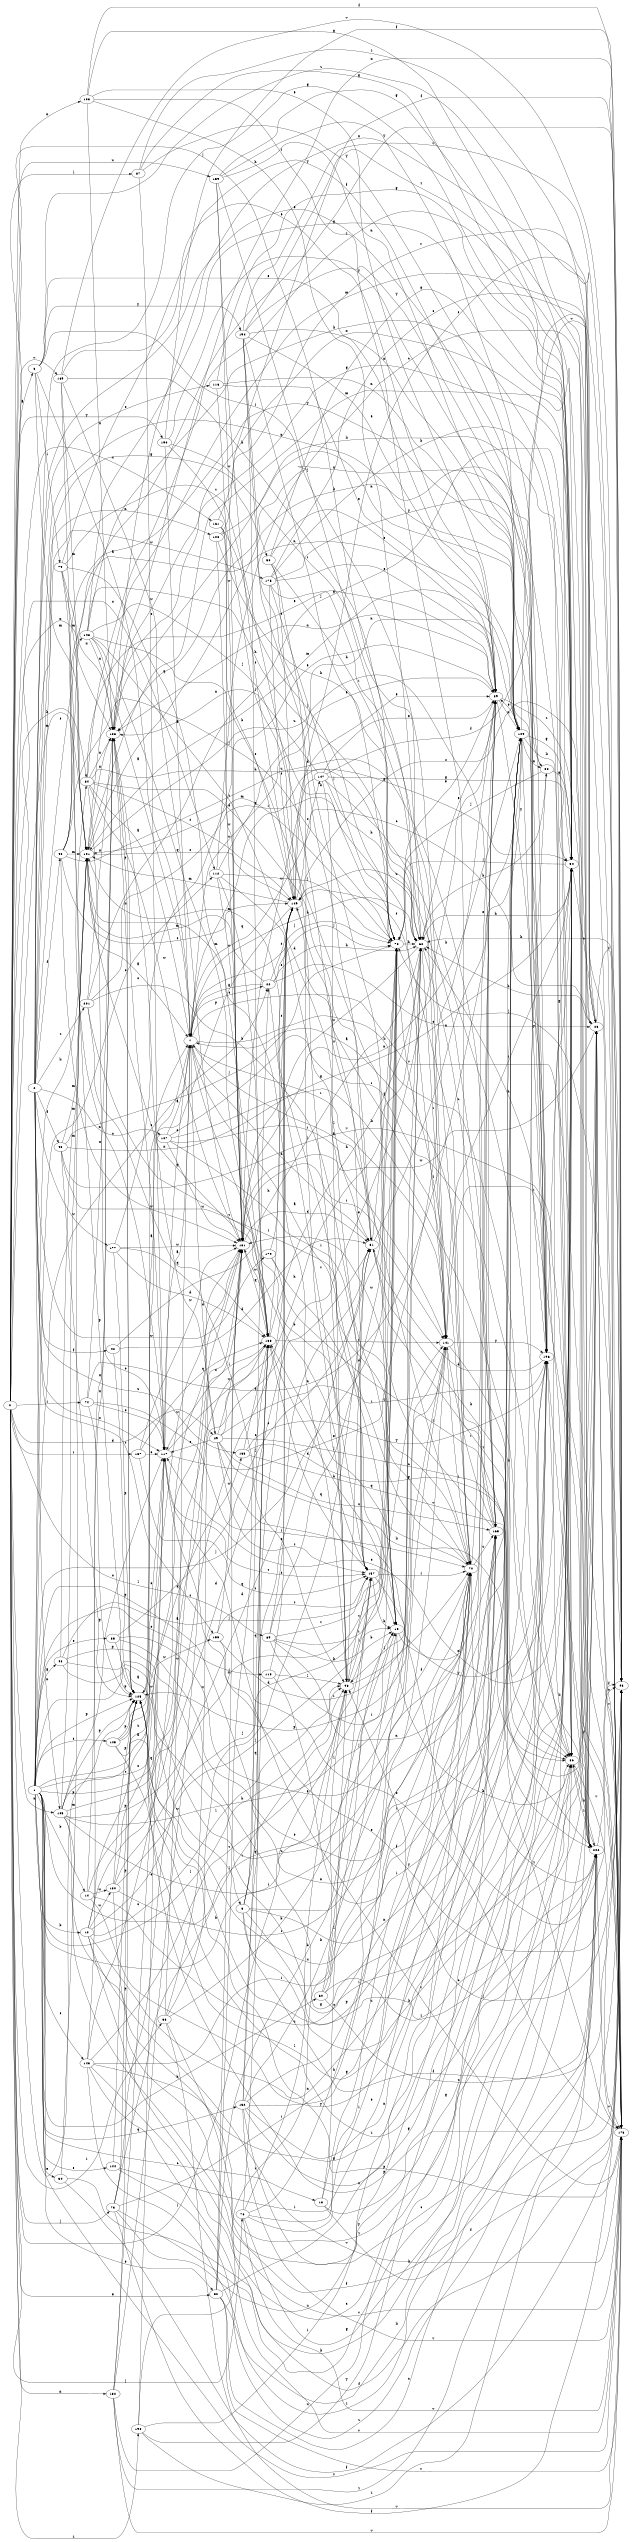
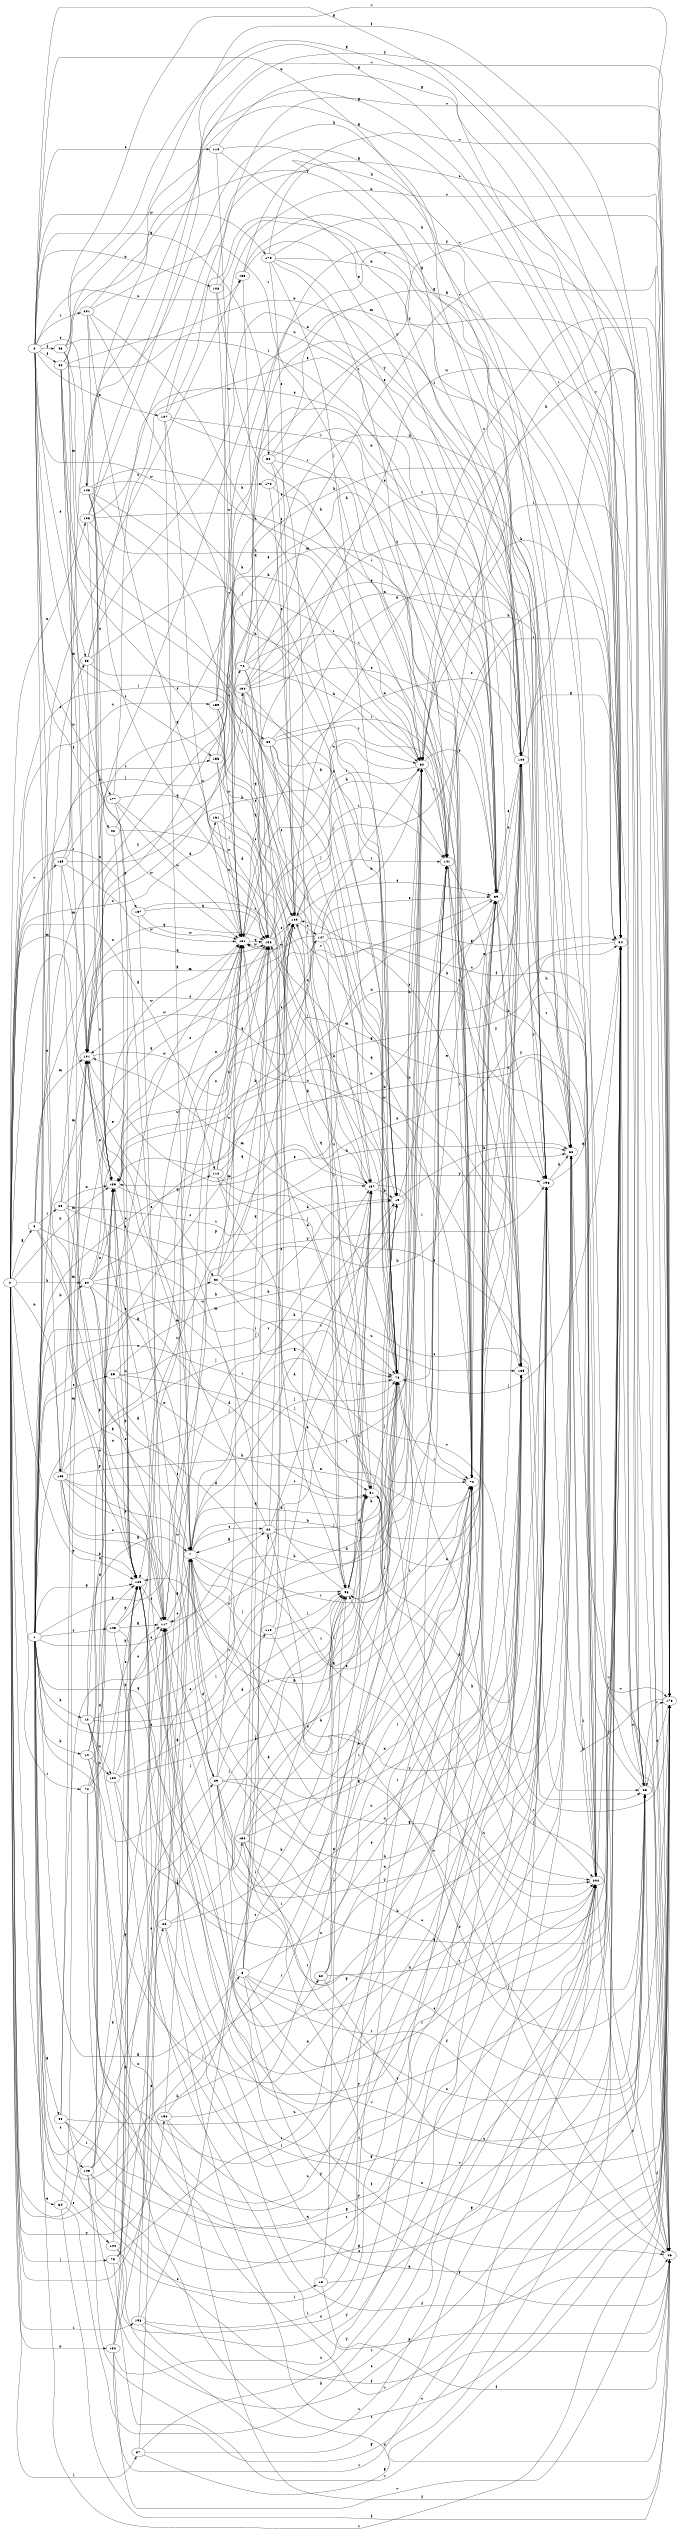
  strict digraph {
    rankdir=LR
    0
    3
    29
    32
    n5 [label=74]
    66
    73
    76
    78
    84
    87
    89
    93
    101
    103
    105
    112
    125
    137
    159
    161
    169
    182
    188
    190
    198
    7
    39
-   69 [label=79]
+   69
    70
    194
    202
    117
    46
    86
    23
    165
    196
    157
    181
    15
    133
    173
    109
    31
    141
    54
    62
    149
    1
    6
    12
    14
    18
    22
    34
    35
    38
    48
    60
    113
    132
    143
    144
    145
    147
    155
    163
    180
    2
    40
    43
    n73 [label=42]
    50
    107
    108
    116
    148
    175
    177
    179
    201
    0 -> 3 [label=a]
    0 -> 29 [label=d]
    0 -> 32 [label=e]
    0 -> n5 [label=i]
    0 -> 66 [label=i]
    0 -> 73 [label=j]
    0 -> 76 [label=j]
    0 -> 78 [label=j]
    0 -> 84 [label=k]
    0 -> 87 [label=l]
    0 -> 89 [label=l]
    0 -> 93 [label=l]
    0 -> 101 [label=m]
    0 -> 103 [label=n]
    0 -> 105 [label=n]
    0 -> 112 [label=o]
    0 -> 125 [label=p]
    0 -> 137 [label=r]
    0 -> 159 [label=u]
    0 -> 161 [label=u]
    0 -> 169 [label=v]
    0 -> 182 [label=x]
    0 -> 188 [label=x]
    0 -> 190 [label=y]
    0 -> 198 [label=z]
    3 -> 101 [label=m]
    3 -> 7 [label=a]
    3 -> 39 [label=e]
    3 -> 69 [label=i]
    3 -> 70 [label=i]
    3 -> 194 [label=y]
    3 -> 202 [label=z]
    29 -> 188 [label=x]
    29 -> 39 [label=e]
    29 -> 117 [label=o]
    29 -> 46 [label=f]
    29 -> 86 [label=k]
    29 -> 23 [label=c]
    29 -> 165 [label=u]
    29 -> 196 [label=y]
    29 -> 157 [label=t]
    29 -> 181 [label=w]
    32 -> 86 [label=k]
    32 -> 23 [label=c]
    32 -> 165 [label=u]
    32 -> 181 [label=w]
    32 -> 15 [label=b]
    32 -> 133 [label=q]
    32 -> 173 [label=v]
    n5 -> 125 [label=p]
    n5 -> 188 [label=x]
    n5 -> 70 [label=i]
    n5 -> 117 [label=o]
    n5 -> 109 [label=n]
    66 -> 7 [label=a]
    66 -> 196 [label=y]
    66 -> 181 [label=w]
    66 -> 15 [label=b]
    66 -> 173 [label=v]
    66 -> 31 [label=d]
    73 -> 93 [label=l]
    73 -> 125 [label=p]
    73 -> 165 [label=u]
    73 -> 181 [label=w]
    73 -> 141 [label=r]
    73 -> 54 [label=g]
    76 -> 93 [label=l]
    76 -> 39 [label=e]
    76 -> 70 [label=i]
    76 -> 86 [label=k]
    76 -> 133 [label=q]
    76 -> 173 [label=v]
    76 -> 62 [label=h]
    78 -> 101 [label=m]
    78 -> 39 [label=e]
    78 -> 70 [label=i]
    78 -> 62 [label=h]
    84 -> 188 [label=x]
    84 -> 7 [label=a]
    84 -> 39 [label=e]
    84 -> 202 [label=z]
    84 -> 117 [label=o]
    84 -> 181 [label=w]
    84 -> 31 [label=d]
    84 -> 62 [label=h]
    84 -> 149 [label=s]
    87 -> 202 [label=z]
    87 -> 117 [label=o]
    87 -> 196 [label=y]
    87 -> 54 [label=g]
    89 -> 78 [label=j]
    89 -> 70 [label=i]
    89 -> 157 [label=t]
    89 -> 15 [label=b]
    89 -> 109 [label=n]
    89 -> 141 [label=r]
    89 -> 149 [label=s]
    93 -> 101 [label=m]
    93 -> 70 [label=i]
    93 -> 157 [label=t]
    93 -> 15 [label=b]
    93 -> 31 [label=d]
    101 -> 188 [label=x]
    101 -> 7 [label=a]
    101 -> 86 [label=k]
    101 -> 165 [label=u]
    101 -> 133 [label=q]
    101 -> 149 [label=s]
    103 -> 188 [label=x]
    103 -> 39 [label=e]
    103 -> 70 [label=i]
    103 -> 46 [label=f]
    103 -> 54 [label=g]
    103 -> 62 [label=h]
    105 -> 78 [label=j]
    105 -> 101 [label=m]
    105 -> 125 [label=p]
    105 -> 70 [label=i]
    105 -> 117 [label=o]
    105 -> 46 [label=f]
    105 -> 181 [label=w]
    105 -> 173 [label=v]
    105 -> 31 [label=d]
    105 -> 62 [label=h]
    112 -> 78 [label=j]
    112 -> 23 [label=c]
    112 -> 181 [label=w]
    112 -> 133 [label=q]
    112 -> 109 [label=n]
    112 -> 31 [label=d]
    125 -> 188 [label=x]
    125 -> 202 [label=z]
    125 -> 117 [label=o]
    137 -> 117 [label=o]
    137 -> 157 [label=t]
    137 -> 181 [label=w]
    137 -> 133 [label=q]
    159 -> 78 [label=j]
    159 -> 196 [label=y]
    159 -> 181 [label=w]
    159 -> 109 [label=n]
    159 -> 54 [label=g]
    159 -> 149 [label=s]
    161 -> 78 [label=j]
    161 -> 46 [label=f]
    161 -> 181 [label=w]
    161 -> 149 [label=s]
    169 -> 101 [label=m]
    169 -> 125 [label=p]
    169 -> 39 [label=e]
    169 -> 181 [label=w]
    169 -> 173 [label=v]
    169 -> 62 [label=h]
    182 -> 125 [label=p]
    182 -> 202 [label=z]
    182 -> 117 [label=o]
    182 -> 165 [label=u]
    182 -> 181 [label=w]
    182 -> 173 [label=v]
    188 -> 125 [label=p]
    188 -> 117 [label=o]
    188 -> 86 [label=k]
    188 -> 54 [label=g]
    190 -> 93 [label=l]
    190 -> 7 [label=a]
    190 -> 46 [label=f]
    190 -> 196 [label=y]
    190 -> 141 [label=r]
    198 -> 70 [label=i]
    198 -> 202 [label=z]
    198 -> 117 [label=o]
    198 -> 196 [label=y]
    198 -> 157 [label=t]
    7 -> 29 [label=d]
    7 -> 78 [label=j]
    7 -> 39 [label=e]
    7 -> 117 [label=o]
    7 -> 86 [label=k]
    7 -> 23 [label=c]
    7 -> 15 [label=b]
    7 -> 173 [label=v]
    7 -> 31 [label=d]
    7 -> 141 [label=r]
    7 -> 54 [label=g]
    7 -> 62 [label=h]
    7 -> 22 [label=c]
    39 -> 188 [label=x]
    39 -> 202 [label=z]
    39 -> 196 [label=y]
    39 -> 109 [label=n]
    69 -> 101 [label=m]
    69 -> 188 [label=x]
    69 -> 117 [label=o]
    69 -> 196 [label=y]
    69 -> 157 [label=t]
    69 -> 133 [label=q]
    70 -> 7 [label=a]
    70 -> 39 [label=e]
    70 -> 202 [label=z]
-   70 -> 165 [label=u]
+   39 -> 165 [label=u]
    70 -> 133 [label=q]
    194 -> 78 [label=j]
    194 -> 39 [label=e]
    194 -> 202 [label=z]
    194 -> 196 [label=y]
    194 -> 15 [label=b]
    194 -> 133 [label=q]
    194 -> 173 [label=v]
    194 -> 109 [label=n]
    194 -> 31 [label=d]
    202 -> 101 [label=m]
    202 -> 46 [label=f]
    202 -> 86 [label=k]
-   202 -> 173 [label=v]
+   202 -> 54 [label=v]
    202 -> 62 [label=h]
    117 -> 7 [label=a]
    117 -> 39 [label=e]
    117 -> 46 [label=f]
    117 -> 157 [label=t]
    117 -> 62 [label=h]
    46 -> 78 [label=j]
    46 -> 93 [label=l]
    46 -> 125 [label=p]
    46 -> 188 [label=x]
    46 -> 62 [label=h]
    86 -> 202 [label=z]
    86 -> 173 [label=v]
    23 -> 101 [label=m]
    23 -> 188 [label=x]
    23 -> 46 [label=f]
    23 -> 181 [label=w]
    23 -> 173 [label=v]
-   23 -> 62 [label=h]
+   23 -> 62 [label=l]
    23 -> 149 [label=s]
    165 -> 7 [label=a]
    165 -> 181 [label=w]
    165 -> 141 [label=r]
    165 -> 149 [label=s]
    196 -> 125 [label=p]
    196 -> 86 [label=k]
    196 -> 31 [label=d]
    196 -> 54 [label=g]
    157 -> 93 [label=l]
    157 -> 101 [label=m]
    157 -> 70 [label=i]
    157 -> 196 [label=y]
    157 -> 15 [label=b]
    157 -> 133 [label=q]
    181 -> 133 [label=q]
    181 -> 109 [label=n]
    181 -> 31 [label=d]
    181 -> 141 [label=r]
    15 -> 7 [label=a]
    15 -> 86 [label=k]
    15 -> 109 [label=n]
    133 -> 117 [label=o]
    133 -> 181 [label=w]
    133 -> 15 [label=b]
    133 -> 141 [label=r]
    133 -> 62 [label=h]
    133 -> 149 [label=s]
    173 -> 125 [label=p]
    173 -> 117 [label=o]
    173 -> 23 [label=c]
    173 -> 196 [label=y]
    173 -> 141 [label=r]
    173 -> 149 [label=s]
    109 -> 101 [label=m]
    109 -> 39 [label=e]
    109 -> 86 [label=k]
    109 -> 196 [label=y]
    109 -> 173 [label=v]
    109 -> 54 [label=g]
    31 -> 78 [label=j]
    31 -> 202 [label=z]
    31 -> 86 [label=k]
    31 -> 109 [label=n]
    31 -> 149 [label=s]
    141 -> 125 [label=p]
    141 -> 70 [label=i]
    141 -> 86 [label=k]
    141 -> 196 [label=y]
    54 -> 78 [label=j]
    54 -> 188 [label=x]
    54 -> 117 [label=o]
    54 -> 23 [label=c]
    54 -> 141 [label=r]
    54 -> 62 [label=h]
    62 -> 93 [label=l]
    62 -> 39 [label=e]
    62 -> 165 [label=u]
    62 -> 181 [label=w]
    62 -> 141 [label=r]
    149 -> 101 [label=m]
    149 -> 125 [label=p]
    149 -> 39 [label=e]
    149 -> 165 [label=u]
    149 -> 141 [label=r]
    149 -> 147 [label=s]
    1 -> 32 [label=e]
    1 -> 78 [label=j]
    1 -> 84 [label=k]
    1 -> 93 [label=l]
    1 -> 112 [label=o]
    1 -> 125 [label=p]
    1 -> 15 [label=b]
    1 -> 133 [label=q]
    1 -> 173 [label=v]
    1 -> 141 [label=r]
    1 -> 6 [label=a]
    1 -> 12 [label=b]
    1 -> 14 [label=b]
    1 -> 18 [label=c]
    1 -> 22 [label=c]
    1 -> 34 [label=e]
    1 -> 35 [label=e]
    1 -> 38 [label=e]
    1 -> 48 [label=g]
    1 -> 60 [label=h]
    1 -> 113 [label=o]
    1 -> 132 [label=q]
    1 -> 143 [label=s]
    1 -> 144 [label=s]
    1 -> 145 [label=s]
+   1 -> 147 [label=s]
    1 -> 155 [label=t]
    1 -> 163 [label=u]
    6 -> 39 [label=e]
    6 -> 202 [label=z]
    6 -> 46 [label=f]
    6 -> 86 [label=k]
    6 -> 133 [label=q]
    6 -> 109 [label=n]
    6 -> 149 [label=s]
    6 -> 22 [label=c]
    12 -> 78 [label=j]
    12 -> 93 [label=l]
    12 -> 7 [label=a]
    12 -> 46 [label=f]
    12 -> 173 [label=v]
    12 -> 109 [label=n]
    12 -> 149 [label=s]
    12 -> 180 [label=w]
    14 -> 188 [label=x]
    14 -> 165 [label=u]
    14 -> 196 [label=y]
    14 -> 133 [label=q]
    14 -> 180 [label=w]
    18 -> 93 [label=l]
    18 -> 70 [label=i]
    18 -> 46 [label=f]
    18 -> 54 [label=g]
    22 -> 78 [label=j]
    22 -> 101 [label=m]
    22 -> 7 [label=a]
    22 -> 23 [label=c]
    22 -> 157 [label=t]
    22 -> 62 [label=h]
    22 -> 149 [label=s]
    34 -> 101 [label=m]
    34 -> 46 [label=f]
    34 -> 86 [label=k]
    35 -> 78 [label=j]
    35 -> 125 [label=p]
    35 -> 39 [label=e]
    35 -> 109 [label=n]
+   35 -> 62 [label=h]
    38 -> 78 [label=j]
    38 -> 188 [label=x]
-   109 -> 38 [label=n]
+   38 -> 109 [label=n]
    38 -> 54 [label=g]
    38 -> 62 [label=h]
    48 -> 78 [label=j]
    48 -> 101 [label=m]
-   73 -> 46 [label=f]
+   48 -> 46 [label=f]
    48 -> 23 [label=c]
    48 -> 165 [label=u]
    48 -> 54 [label=g]
    60 -> 78 [label=j]
    60 -> 93 [label=l]
    60 -> 70 [label=i]
    60 -> 202 [label=z]
    60 -> 23 [label=c]
    113 -> 93 [label=l]
    113 -> 196 [label=y]
    113 -> 149 [label=s]
    132 -> 70 [label=i]
    132 -> 23 [label=c]
    132 -> 165 [label=u]
    132 -> 15 [label=b]
    132 -> 133 [label=q]
    132 -> 173 [label=v]
    132 -> 109 [label=n]
    132 -> 31 [label=d]
    132 -> 54 [label=g]
    143 -> 188 [label=x]
    143 -> 70 [label=i]
    143 -> 202 [label=z]
    143 -> 23 [label=c]
    143 -> 157 [label=t]
    143 -> 181 [label=w]
    143 -> 173 [label=v]
    143 -> 54 [label=g]
    144 -> 125 [label=p]
    144 -> 70 [label=i]
    144 -> 202 [label=z]
    145 -> 125 [label=p]
-   145 -> 7 [label=a]
+   145 -> 117 [label=a]
    145 -> 165 [label=u]
    145 -> 181 [label=w]
    145 -> 54 [label=g]
    147 -> 93 [label=l]
    147 -> 188 [label=x]
    147 -> 39 [label=e]
    147 -> 46 [label=f]
    147 -> 86 [label=k]
    147 -> 181 [label=w]
    147 -> 54 [label=g]
    147 -> 62 [label=h]
    155 -> 157 [label=t]
    155 -> 181 [label=w]
    155 -> 173 [label=v]
    155 -> 141 [label=r]
    163 -> 196 [label=y]
    163 -> 133 [label=q]
    163 -> 173 [label=v]
    163 -> 54 [label=g]
    180 -> 78 [label=j]
    180 -> 125 [label=p]
    180 -> 202 [label=z]
    180 -> 117 [label=o]
    180 -> 31 [label=d]
    180 -> 141 [label=r]
    2 -> 105 [label=n]
    2 -> 117 [label=o]
    2 -> 109 [label=n]
    2 -> 54 [label=g]
    2 -> 38 [label=e]
    2 -> 155 [label=t]
    2 -> 163 [label=u]
    2 -> 40 [label=f]
    2 -> 43 [label=f]
    2 -> n73 [label=f]
    2 -> 50 [label=g]
    2 -> 107 [label=n]
    2 -> 108 [label=n]
    2 -> 116 [label=o]
    2 -> 148 [label=s]
    2 -> 175 [label=w]
    2 -> 177 [label=w]
    2 -> 179 [label=w]
    2 -> 201 [label=z]
    40 -> 78 [label=j]
    40 -> 101 [label=m]
    40 -> 46 [label=f]
    40 -> 165 [label=u]
    40 -> 196 [label=y]
    40 -> 181 [label=w]
    40 -> 109 [label=n]
    40 -> 149 [label=s]
    43 -> 78 [label=j]
    43 -> 101 [label=m]
    43 -> 125 [label=p]
    43 -> 70 [label=i]
    43 -> 173 [label=v]
    43 -> 54 [label=g]
    n73 -> 125 [label=p]
    n73 -> 31 [label=d]
    n73 -> 62 [label=h]
    50 -> 93 [label=l]
    50 -> 39 [label=e]
    50 -> 54 [label=g]
    50 -> 62 [label=h]
    50 -> 149 [label=s]
    107 -> 7 [label=a]
    107 -> 70 [label=i]
    107 -> 202 [label=z]
    107 -> 86 [label=k]
    107 -> 181 [label=w]
    107 -> 141 [label=r]
    108 -> 181 [label=w]
    108 -> 173 [label=v]
    108 -> 109 [label=n]
    108 -> 62 [label=h]
    116 -> 39 [label=e]
    116 -> 181 [label=w]
    116 -> 109 [label=n]
    116 -> 54 [label=g]
    148 -> 78 [label=j]
    148 -> 188 [label=x]
    148 -> 7 [label=a]
    148 -> 86 [label=k]
    148 -> 157 [label=t]
    148 -> 15 [label=b]
    148 -> 133 [label=q]
    148 -> 54 [label=g]
    148 -> 62 [label=h]
    175 -> 78 [label=j]
    175 -> 39 [label=e]
    175 -> 86 [label=k]
    175 -> 23 [label=c]
    175 -> 196 [label=y]
    175 -> 141 [label=r]
    175 -> 149 [label=s]
    177 -> 93 [label=l]
    177 -> 125 [label=p]
    177 -> 39 [label=e]
    177 -> 181 [label=w]
    177 -> 133 [label=d]
    179 -> 70 [label=i]
    179 -> 202 [label=z]
    179 -> 149 [label=s]
    201 -> 188 [label=x]
    201 -> 157 [label=t]
    201 -> 15 [label=b]
    201 -> 133 [label=q]
    201 -> 141 [label=r]
    201 -> 54 [label=g]
  }
